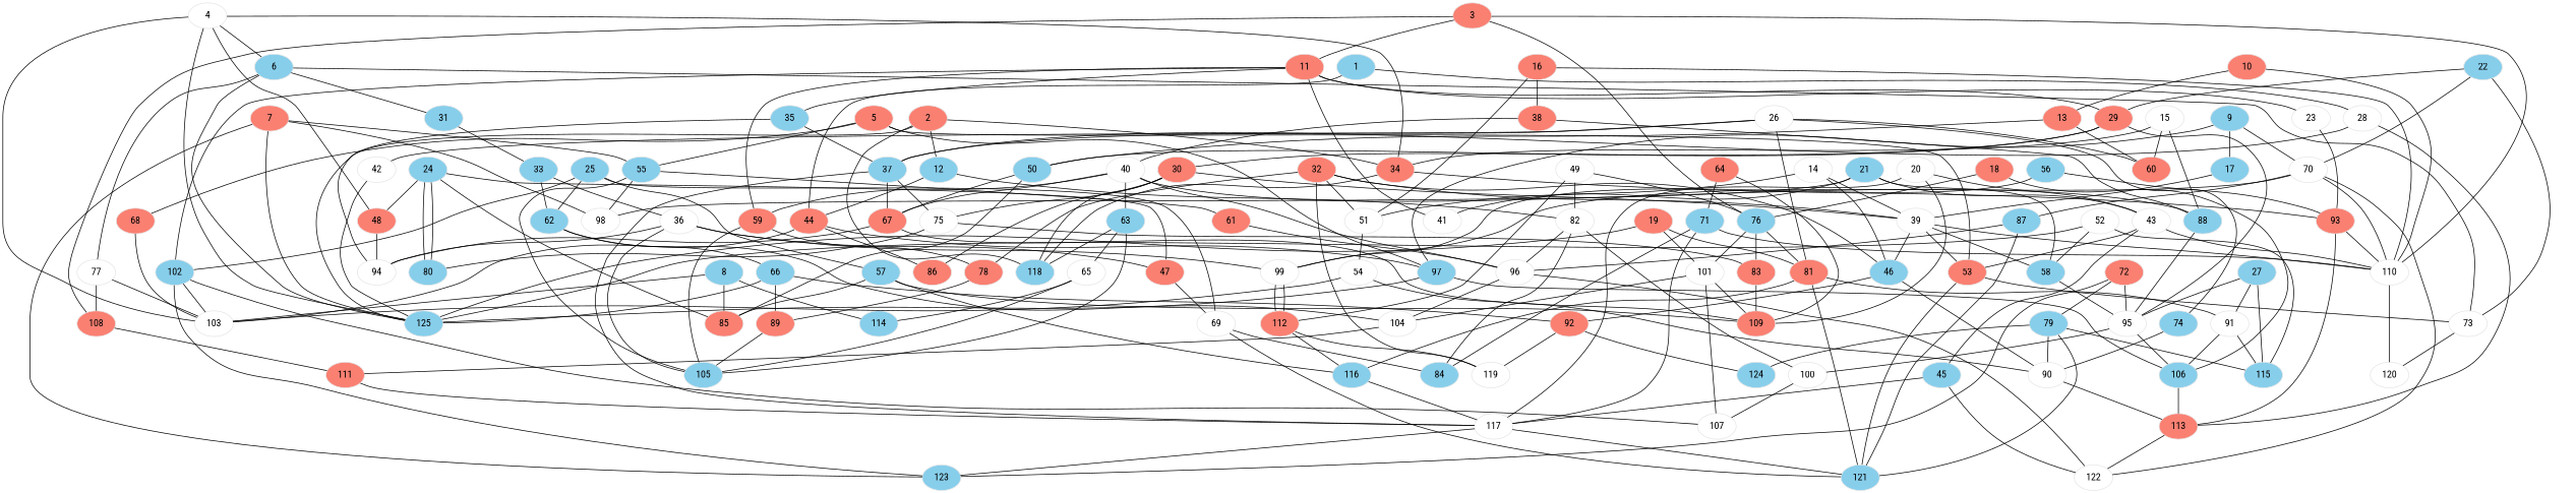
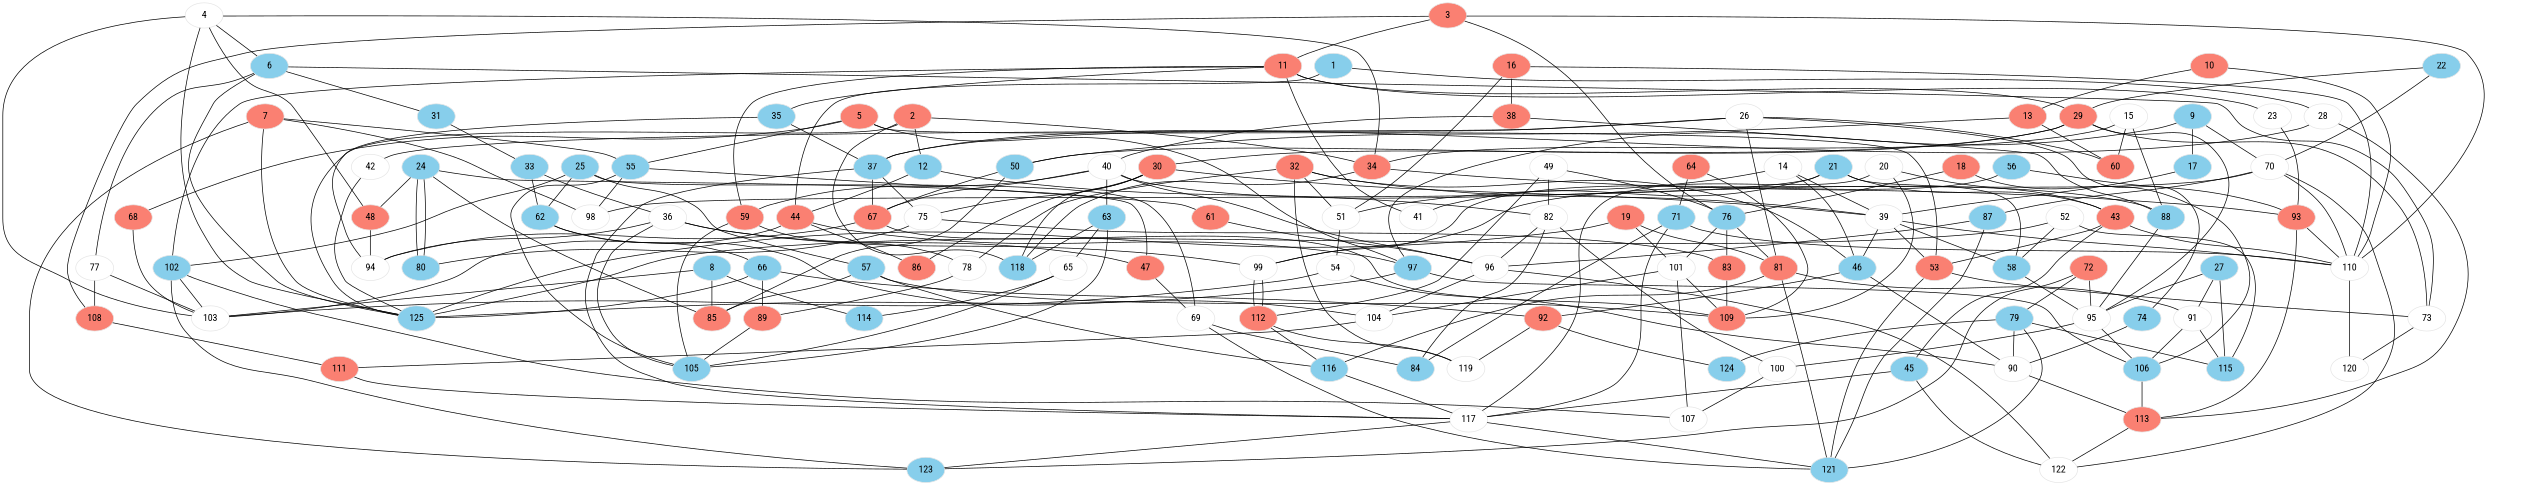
  graph {
    fontname="Roboto Condensed"
    node [color=gray90 fillcolor=skyblue fontname="Roboto Condensed" style=filled]
    edge [fontname="Roboto Condensed"]
    28 [fillcolor=white]
    1
    44 [fillcolor=salmon]
    37
    113 [fillcolor=salmon]
    103 [fillcolor=white]
    97
    86 [fillcolor=salmon]
    2 [fillcolor=salmon]
    12
    34 [fillcolor=salmon]
    118
    125
    82 [fillcolor=white]
    93 [fillcolor=salmon]
    3 [fillcolor=salmon]
    11 [fillcolor=salmon]
    76
    108 [fillcolor=salmon]
    110 [fillcolor=white]
    23 [fillcolor=white]
    29 [fillcolor=salmon]
    35
    41 [fillcolor=white]
    59 [fillcolor=salmon]
    102
    81 [fillcolor=salmon]
    101 [fillcolor=white]
    83 [fillcolor=salmon]
    111 [fillcolor=salmon]
    120 [fillcolor=white]
    4 [fillcolor=white]
    6
    48 [fillcolor=salmon]
    31
    73 [fillcolor=white]
    77 [fillcolor=white]
    94 [fillcolor=white]
    5 [fillcolor=salmon]
    53 [fillcolor=salmon]
    55
    68 [fillcolor=salmon]
    121
    98 [fillcolor=white]
    105
    61 [fillcolor=salmon]
    106
    33
    7 [fillcolor=salmon]
    123
    8
    85 [fillcolor=salmon]
    114
    9
    17
    70 [fillcolor=white]
    39 [fillcolor=white]
    99 [fillcolor=white]
    122 [fillcolor=white]
    87
    10 [fillcolor=salmon]
    13 [fillcolor=salmon]
    50
    60 [fillcolor=salmon]
    95 [fillcolor=white]
    30 [fillcolor=salmon]
-   78 [fillcolor=salmon]
+   78 [fillcolor=white]
    107 [fillcolor=white]
    96 [fillcolor=white]
    84
    100 [fillcolor=white]
    67 [fillcolor=salmon]
    14 [fillcolor=white]
    46
    51 [fillcolor=white]
    58
    90 [fillcolor=white]
    92 [fillcolor=salmon]
    54 [fillcolor=white]
    15 [fillcolor=white]
    88
    16 [fillcolor=salmon]
    38 [fillcolor=salmon]
    40 [fillcolor=white]
    18 [fillcolor=salmon]
    19 [fillcolor=salmon]
    91 [fillcolor=white]
    116
    109 [fillcolor=salmon]
    104 [fillcolor=white]
    20 [fillcolor=white]
-   43 [fillcolor=white]
+   43 [fillcolor=salmon]
    117 [fillcolor=white]
    45
    21
    22
    24
    47 [fillcolor=salmon]
    80
    69 [fillcolor=white]
    25
    57
    62
    66
    26 [fillcolor=white]
    42 [fillcolor=white]
    74
    75 [fillcolor=white]
    27
    115
    36 [fillcolor=white]
    32 [fillcolor=salmon]
    119 [fillcolor=white]
    89 [fillcolor=salmon]
    112 [fillcolor=salmon]
    63
    65 [fillcolor=white]
    124
    49 [fillcolor=white]
    52 [fillcolor=white]
    56
    64 [fillcolor=salmon]
    71
    72 [fillcolor=salmon]
    79
    28 -- 37
    28 -- 113
    1 -- 28
    1 -- 44
    44 -- 103
    44 -- 97
    44 -- 86
    37 -- 67
    37 -- 117
    37 -- 75
    113 -- 122
    97 -- 125
    97 -- 106
    2 -- 12
    2 -- 34
    2 -- 118
    2 -- 125
    12 -- 44
    12 -- 82
    34 -- 118
    34 -- 93
    82 -- 96
    82 -- 84
    82 -- 100
    93 -- 113
    93 -- 110
    3 -- 11
    3 -- 76
    3 -- 108
    3 -- 110
    11 -- 23
    11 -- 29
    11 -- 35
    11 -- 41
    11 -- 59
    11 -- 102
    76 -- 81
    76 -- 101
    76 -- 83
    108 -- 111
    110 -- 120
    23 -- 93
-   22 -- 73
+   29 -- 73
    29 -- 50
    29 -- 95
    29 -- 30
    35 -- 37
    35 -- 94
    59 -- 105
    59 -- 78
    102 -- 103
    102 -- 123
    102 -- 107
    81 -- 121
    81 -- 91
    81 -- 116
    101 -- 107
    101 -- 109
    101 -- 104
    83 -- 109
    111 -- 117
    4 -- 103
    4 -- 34
    4 -- 125
    4 -- 6
    4 -- 48
    6 -- 125
    6 -- 31
    6 -- 73
    6 -- 77
    48 -- 94
    31 -- 33
    73 -- 120
    77 -- 103
    77 -- 108
    5 -- 97
    5 -- 53
    5 -- 55
    5 -- 68
    53 -- 73
    53 -- 121
    55 -- 98
    55 -- 105
    55 -- 61
    68 -- 103
    61 -- 96
    106 -- 113
    33 -- 62
    33 -- 36
    7 -- 125
    7 -- 55
    7 -- 98
    7 -- 123
    8 -- 103
    8 -- 85
    8 -- 114
    9 -- 97
    9 -- 17
    9 -- 70
    17 -- 39
    70 -- 110
    70 -- 99
    70 -- 122
    70 -- 87
    39 -- 110
    39 -- 53
    39 -- 46
    39 -- 58
    99 -- 112
    99 -- 112
    87 -- 121
    87 -- 96
    10 -- 110
    10 -- 13
    13 -- 50
    13 -- 60
    50 -- 85
    50 -- 67
    95 -- 106
    95 -- 100
    30 -- 86
    30 -- 118
    30 -- 39
    30 -- 75
    78 -- 89
    96 -- 122
    96 -- 104
    100 -- 107
    67 -- 94
    67 -- 109
    14 -- 39
    14 -- 46
    14 -- 51
    46 -- 90
    46 -- 92
    51 -- 54
    58 -- 95
    90 -- 113
    92 -- 119
    92 -- 124
    54 -- 103
    54 -- 90
    15 -- 34
    15 -- 60
    15 -- 88
    88 -- 95
    16 -- 110
    16 -- 51
    16 -- 38
    38 -- 88
    38 -- 40
    40 -- 59
    40 -- 96
    40 -- 67
    40 -- 88
    40 -- 63
    18 -- 76
    18 -- 106
    19 -- 125
    19 -- 81
    19 -- 101
    91 -- 106
    91 -- 115
    116 -- 117
    104 -- 111
    20 -- 109
    20 -- 43
    20 -- 117
    43 -- 110
    43 -- 53
    43 -- 45
    117 -- 121
    117 -- 123
    45 -- 122
    45 -- 117
    21 -- 41
    21 -- 98
    21 -- 58
    21 -- 43
    22 -- 29
    22 -- 70
    24 -- 48
    24 -- 85
    24 -- 47
    24 -- 80
    24 -- 80
    47 -- 69
    69 -- 121
    69 -- 84
    25 -- 102
    25 -- 69
    25 -- 57
    25 -- 62
    57 -- 85
    57 -- 116
    57 -- 109
    62 -- 104
    62 -- 66
    66 -- 125
    66 -- 92
    66 -- 89
    26 -- 37
    26 -- 81
    26 -- 60
    26 -- 42
    26 -- 74
    42 -- 125
    74 -- 90
    75 -- 83
    75 -- 80
    27 -- 95
    27 -- 91
    27 -- 115
    36 -- 94
    36 -- 105
    36 -- 99
    36 -- 47
    32 -- 39
    32 -- 78
    32 -- 46
    32 -- 51
    32 -- 119
    89 -- 105
    112 -- 116
    112 -- 119
    63 -- 118
    63 -- 105
    63 -- 65
    65 -- 105
    65 -- 114
    49 -- 82
    49 -- 76
    49 -- 112
    52 -- 125
    52 -- 58
    52 -- 115
    56 -- 93
    56 -- 99
    64 -- 109
    64 -- 71
    71 -- 110
    71 -- 84
    71 -- 117
    72 -- 123
    72 -- 95
    72 -- 79
    79 -- 121
    79 -- 90
    79 -- 115
    79 -- 124
  }
